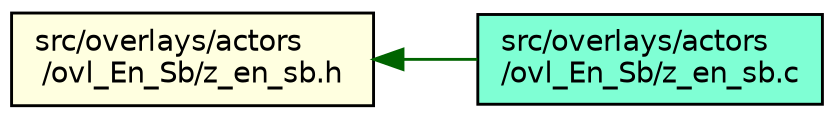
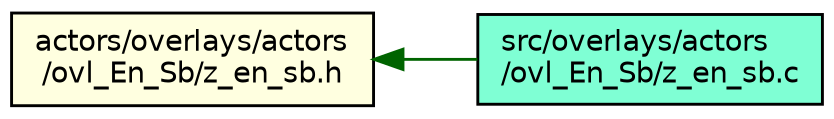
  digraph {
    rankdir=LR
    node [color=black fontname=Helvetica fontsize=10 shape=record style=filled]
-   n1 [fillcolor=lightyellow fontcolor=black height=0.2 label="src/overlays/actors\l/ovl_En_Sb/z_en_sb.h" width=0.4]
+   n1 [fillcolor=lightyellow fontcolor=black height=0.2 label="actors/overlays/actors\l/ovl_En_Sb/z_en_sb.h" width=0.4]
    n2 [fillcolor=aquamarine height=0.2 label="src/overlays/actors\l/ovl_En_Sb/z_en_sb.c" width=0.4]
    n1 -> n2 [color=darkgreen dir=back fontname=Helvetica fontsize=10 labelfontname=Helvetica labelfontsize=10 style=solid]
  }
